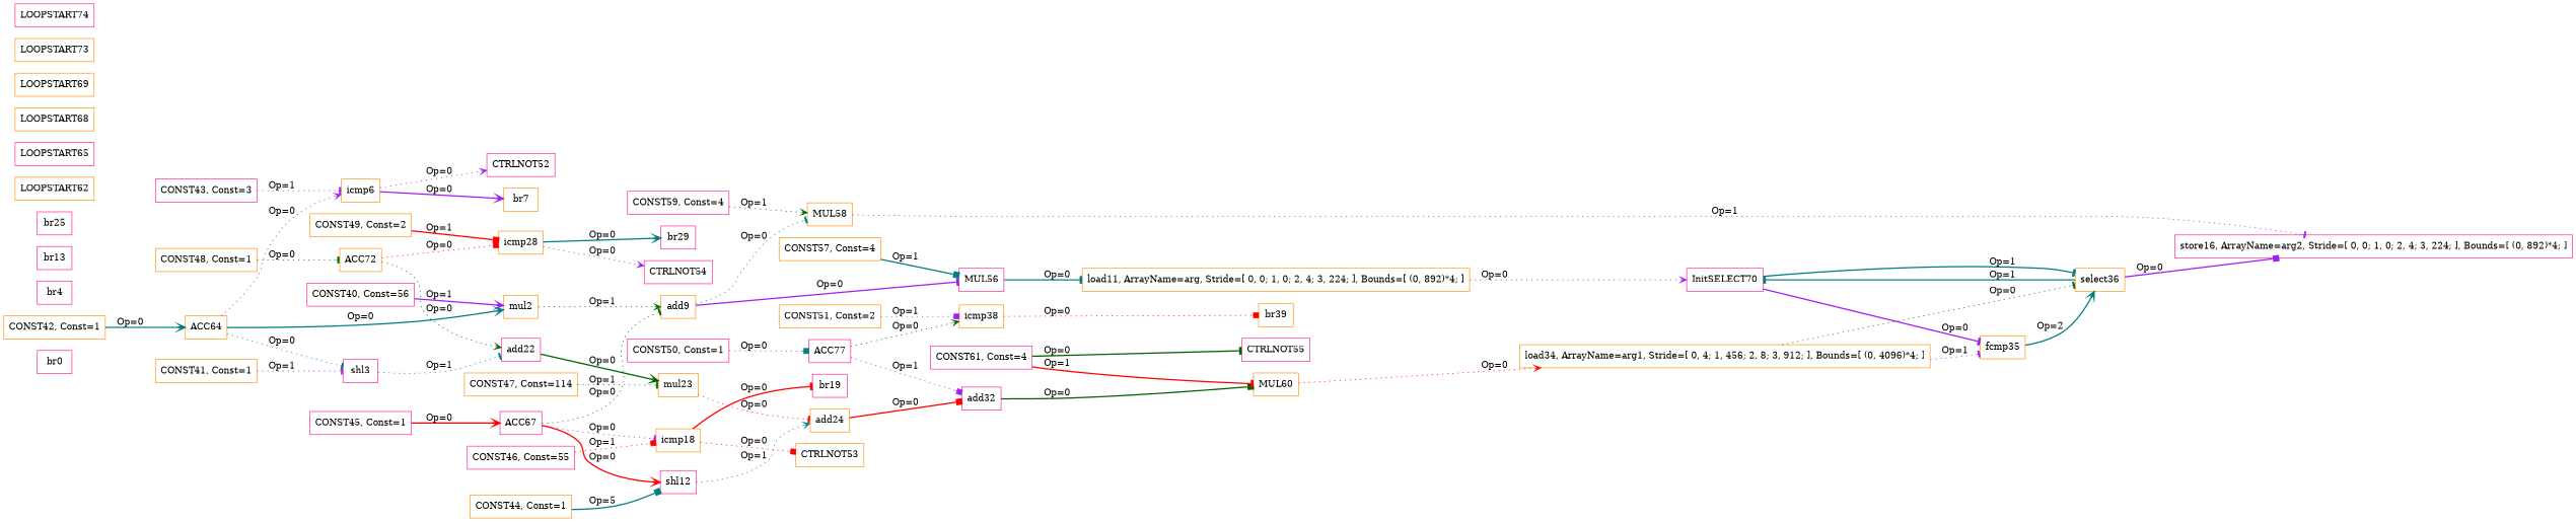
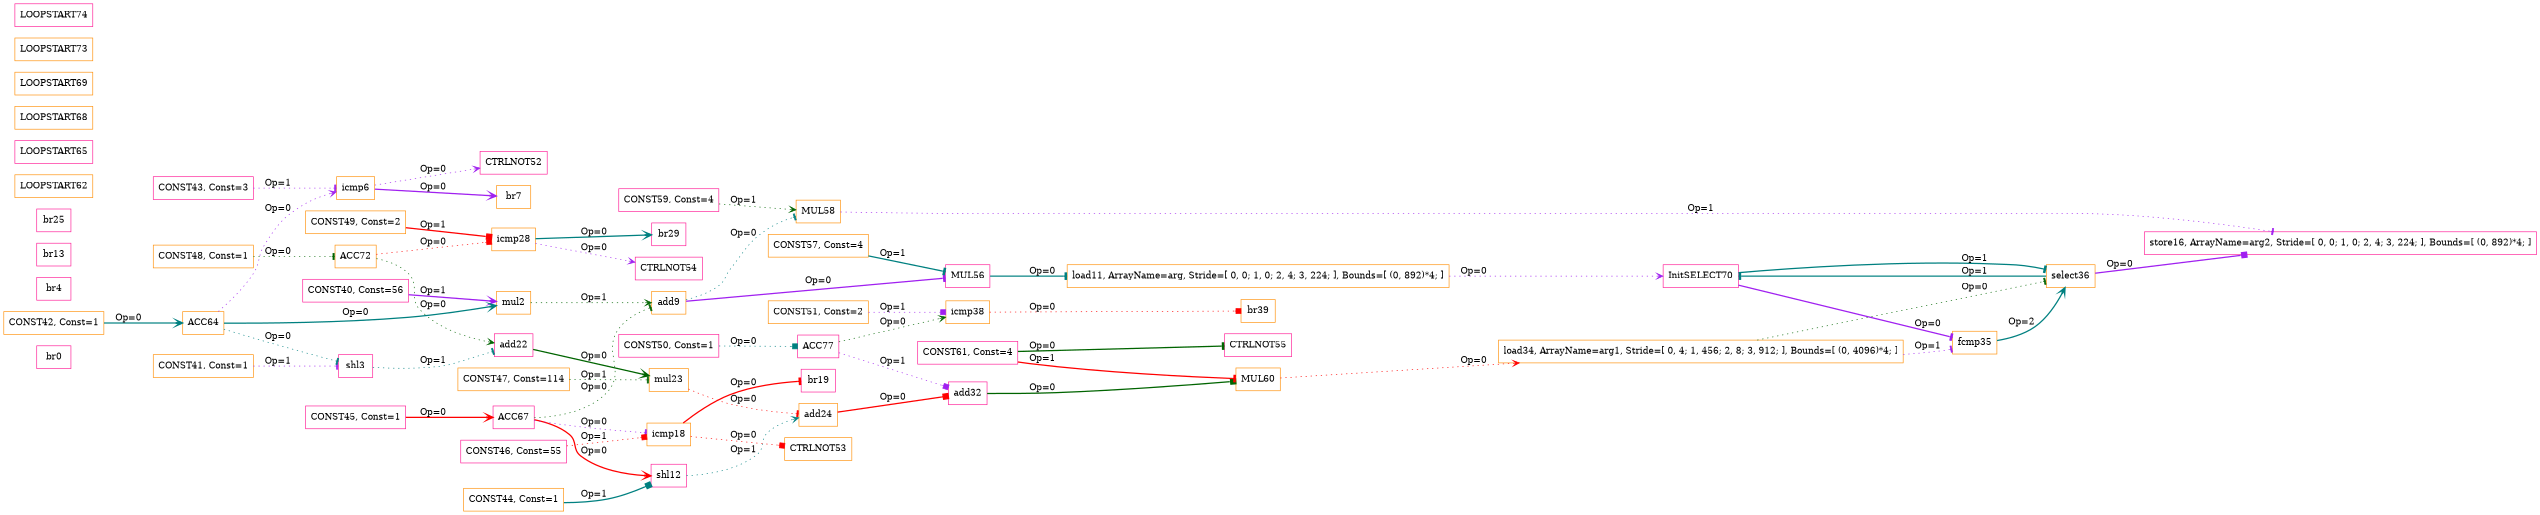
  digraph {
    rankdir=LR
    node [color=darkorange shape=box]
    edge [arrowhead=tee color=purple style=dotted]
    n1 [color=deeppink label=br0]
    n2 [label=mul2]
    n3 [label=add9]
    n4 [color=deeppink label=MUL56]
    n5 [label=MUL58]
    n6 [color=deeppink label=shl3]
    n7 [color=deeppink label=add22]
    n8 [label=mul23]
    n9 [color=deeppink label=br4]
    n10 [label=icmp6]
    n11 [label=br7]
    n12 [color=deeppink label=CTRLNOT52]
    n13 [label="load11, ArrayName=arg, Stride=[ 0, 0; 1, 0; 2, 4; 3, 224; ], Bounds=[ (0, 892)*4; ]"]
    n14 [color=deeppink label="store16, ArrayName=arg2, Stride=[ 0, 0; 1, 0; 2, 4; 3, 224; ], Bounds=[ (0, 892)*4; ]"]
    n15 [color=deeppink label=InitSELECT70]
    n16 [label=fcmp35]
    n17 [label=select36]
    n18 [color=deeppink label=shl12]
    n19 [label=add24]
    n20 [color=deeppink label=add32]
    n21 [color=deeppink label=br13]
    n22 [label=icmp18]
    n23 [color=deeppink label=br19]
    n24 [label=CTRLNOT53]
    n25 [label=MUL60]
    n26 [color=deeppink label=br25]
    n27 [label=icmp28]
    n28 [color=deeppink label=br29]
    n29 [color=deeppink label=CTRLNOT54]
    n30 [label="load34, ArrayName=arg1, Stride=[ 0, 4; 1, 456; 2, 8; 3, 912; ], Bounds=[ (0, 4096)*4; ]"]
    n31 [label=icmp38]
    n32 [label=br39]
    n33 [color=deeppink label=CTRLNOT55]
    n34 [color=deeppink label="CONST40, Const=56"]
    n35 [label="CONST41, Const=1"]
    n36 [label="CONST42, Const=1"]
    n37 [label=ACC64]
    n38 [color=deeppink label="CONST43, Const=3"]
    n39 [label="CONST44, Const=1"]
    n40 [color=deeppink label="CONST45, Const=1"]
    n41 [color=deeppink label=ACC67]
    n42 [color=deeppink label="CONST46, Const=55"]
    n43 [label="CONST47, Const=114"]
    n44 [label="CONST48, Const=1"]
    n45 [label=ACC72]
    n46 [label="CONST49, Const=2"]
    n47 [color=deeppink label="CONST50, Const=1"]
    n48 [color=deeppink label=ACC77]
    n49 [label="CONST51, Const=2"]
    n50 [label="CONST57, Const=4"]
    n51 [color=deeppink label="CONST59, Const=4"]
    n52 [color=deeppink label="CONST61, Const=4"]
    n53 [label=LOOPSTART62]
    n54 [color=deeppink label=LOOPSTART65]
    n55 [label=LOOPSTART68]
    n56 [label=LOOPSTART69]
    n57 [label=LOOPSTART73]
    n58 [color=deeppink label=LOOPSTART74]
    n2 -> n3 [arrowhead=vee color=darkgreen label="Op=1"]
    n3 -> n4 [label="Op=0" style=bold]
    n3 -> n5 [color=teal label="Op=0"]
    n4 -> n13 [color=teal label="Op=0" style=bold]
    n5 -> n14 [label="Op=1"]
    n6 -> n7 [color=teal label="Op=1"]
    n7 -> n8 [arrowhead=vee color=darkgreen label="Op=0" style=bold]
    n8 -> n19 [color=red label="Op=0"]
    n10 -> n11 [arrowhead=vee label="Op=0" style=bold]
    n10 -> n12 [arrowhead=vee label="Op=0"]
    n13 -> n15 [arrowhead=vee label="Op=0"]
    n15 -> n16 [label="Op=0" style=bold]
    n15 -> n17 [color=teal label="Op=1" style=bold]
    n16 -> n17 [arrowhead=vee color=teal label="Op=2" style=bold]
    n17 -> n14 [arrowhead=box label="Op=0" style=bold]
    n17 -> n15 [color=teal label="Op=1" style=bold]
    n18 -> n19 [arrowhead=vee color=teal label="Op=1"]
    n19 -> n20 [arrowhead=box color=red label="Op=0" style=bold]
    n20 -> n25 [arrowhead=box color=darkgreen label="Op=0" style=bold]
    n22 -> n23 [color=red label="Op=0" style=bold]
    n22 -> n24 [arrowhead=box color=red label="Op=0"]
    n25 -> n30 [arrowhead=vee color=red label="Op=0"]
    n27 -> n28 [arrowhead=vee color=teal label="Op=0" style=bold]
    n27 -> n29 [arrowhead=vee label="Op=0"]
    n30 -> n16 [label="Op=1"]
    n30 -> n17 [color=darkgreen label="Op=0"]
    n31 -> n32 [arrowhead=box color=red label="Op=0"]
    n34 -> n2 [arrowhead=vee label="Op=1" style=bold]
    n35 -> n6 [label="Op=1"]
    n36 -> n37 [arrowhead=vee color=teal label="Op=0" style=bold]
    n37 -> n2 [arrowhead=vee color=teal label="Op=0" style=bold]
    n37 -> n6 [color=teal label="Op=0"]
    n37 -> n10 [arrowhead=vee label="Op=0"]
    n38 -> n10 [label="Op=1"]
-   n39 -> n18 [arrowhead=box color=teal label="Op=5" style=bold]
+   n39 -> n18 [arrowhead=box color=teal label="Op=1" style=bold]
    n40 -> n41 [arrowhead=vee color=red label="Op=0" style=bold]
    n41 -> n3 [color=darkgreen label="Op=0"]
    n41 -> n18 [arrowhead=vee color=red label="Op=0" style=bold]
    n41 -> n22 [label="Op=0"]
    n42 -> n22 [arrowhead=box color=red label="Op=1"]
    n43 -> n8 [color=darkgreen label="Op=1"]
    n44 -> n45 [color=darkgreen label="Op=0"]
    n45 -> n7 [arrowhead=vee color=darkgreen label="Op=0"]
    n45 -> n27 [arrowhead=box color=red label="Op=0"]
    n46 -> n27 [arrowhead=box color=red label="Op=1" style=bold]
    n47 -> n48 [arrowhead=box color=teal label="Op=0"]
    n48 -> n20 [arrowhead=box label="Op=1"]
    n48 -> n31 [arrowhead=vee color=darkgreen label="Op=0"]
    n49 -> n31 [arrowhead=box label="Op=1"]
-   n50 -> n4 [arrowhead=box color=teal label="Op=1" style=bold]
+   n50 -> n4 [color=teal label="Op=1" style=bold]
    n51 -> n5 [arrowhead=vee color=darkgreen label="Op=1"]
    n52 -> n25 [color=red label="Op=1" style=bold]
    n52 -> n33 [color=darkgreen label="Op=0" style=bold]
  }
